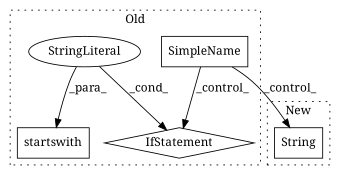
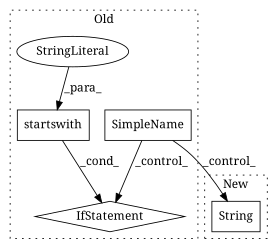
  digraph {
    fontname="Noto Serif"
    node [a=32 fontname="Noto Serif" shape=box]
    edge [fontname="Noto Serif"]
    n1 [l="11,1" label=startswith s="9430,9444"]
    n2 [a=25 l="4,2" label=IfStatement s="9413,9445" shape=diamond]
    n3 [a=42 label=SimpleName]
    n4 [a=45 l=3 label=StringLiteral s=9441 shape=ellipse]
    n5 [l="7,1" label=String s="9713,9721"]
    subgraph cluster_1 {
      label=Old
      style=dotted
      n1
      n2
      n3
      n4
    }
    subgraph cluster_2 {
      label=New
      style=dotted
      n5
    }
-   n4 -> n2 [label=_cond_]
+   n1 -> n2 [label=_cond_]
    n3 -> n2 [label=_control_]
    n3 -> n5 [label=_control_]
    n4 -> n1 [label=_para_]
  }
